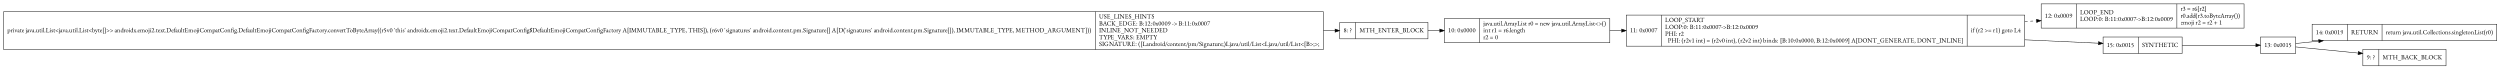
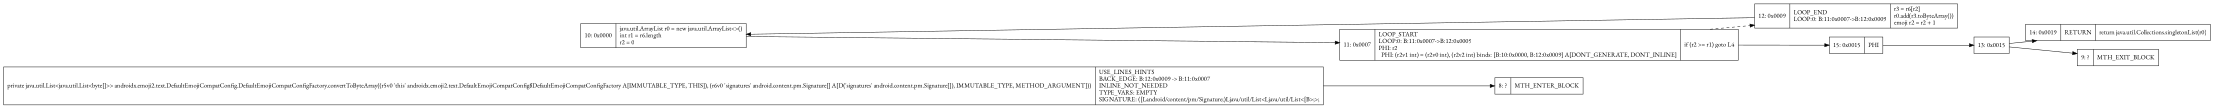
  digraph {
    fontname="EB Garamond"
    rankdir=LR
    node [fontname="EB Garamond" shape=record]
    edge [fontname="EB Garamond"]
    n1 [label="{8\:\ ?|MTH_ENTER_BLOCK\l}"]
    n2 [label="{10\:\ 0x0000|java.util.ArrayList r0 = new java.util.ArrayList\<\>()\lint r1 = r6.length\lr2 = 0\l}"]
    n3 [label="{11\:\ 0x0007|LOOP_START\lLOOP:0: B:11:0x0007\-\>B:12:0x0009\lPHI: r2 \l  PHI: (r2v1 int) = (r2v0 int), (r2v2 int) binds: [B:10:0x0000, B:12:0x0009] A[DONT_GENERATE, DONT_INLINE]\l|if (r2 \>= r1) goto L4\l}"]
    n4 [label="{12\:\ 0x0009|LOOP_END\lLOOP:0: B:11:0x0007\-\>B:12:0x0009\l|r3 = r6[r2]\lr0.add(r3.toByteArray())\lemoji r2 = r2 + 1\l}"]
-   n5 [label="{15\:\ 0x0015|SYNTHETIC\l}"]
+   n5 [label="{15\:\ 0x0015|PHI\l}"]
    n6 [label="{13\:\ 0x0015}"]
    n7 [label="{14\:\ 0x0019|RETURN\l|return java.util.Collections.singletonList(r0)\l}"]
-   n8 [label="{9\:\ ?|MTH_BACK_BLOCK\l}"]
+   n8 [label="{9\:\ ?|MTH_EXIT_BLOCK\l}"]
    n9 [label="{private java.util.List\<java.util.List\<byte[]\>\> androidx.emoji2.text.DefaultEmojiCompatConfig.DefaultEmojiCompatConfigFactory.convertToByteArray((r5v0 'this' androidx.emoji2.text.DefaultEmojiCompatConfig$DefaultEmojiCompatConfigFactory A[IMMUTABLE_TYPE, THIS]), (r6v0 'signatures' android.content.pm.Signature[] A[D('signatures' android.content.pm.Signature[]), IMMUTABLE_TYPE, METHOD_ARGUMENT]))  | USE_LINES_HINTS\lBACK_EDGE: B:12:0x0009 \-\> B:11:0x0007\lINLINE_NOT_NEEDED\lTYPE_VARS: EMPTY\lSIGNATURE: ([Landroid\/content\/pm\/Signature;)Ljava\/util\/List\<Ljava\/util\/List\<[B\>;\>;\l}"]
-   n1 -> n2
+   n4 -> n2
    n2 -> n3
    n3 -> n4 [style=dashed]
    n3 -> n5
    n5 -> n6
    n6 -> n7
    n6 -> n8
    n9 -> n1
  }
